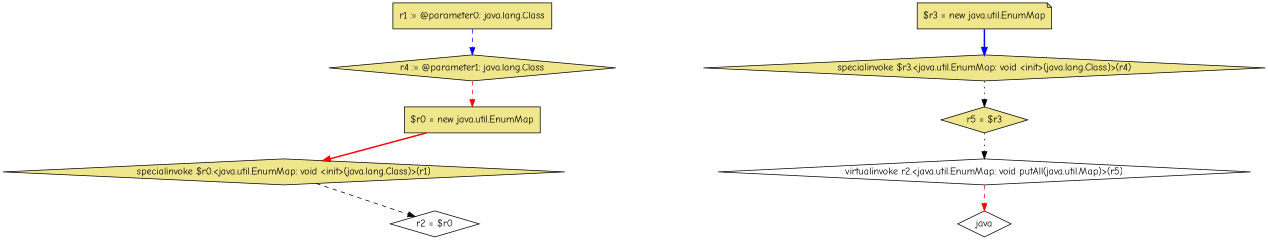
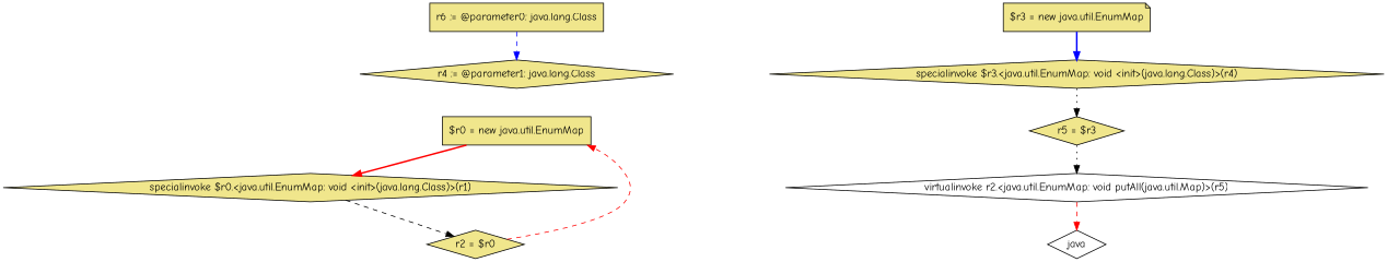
  digraph {
    fontname="Comic Neue"
    node [fillcolor=khaki fontname="Comic Neue" shape=diamond style=filled]
    edge [color=red fontname="Comic Neue" style=dashed]
-   "r1 := @parameter0: java.lang.Class" [shape=box]
+   "r1 := @parameter0: java.lang.Class" [shape=box label="r6 := @parameter0: java.lang.Class"]
    "r4 := @parameter1: java.lang.Class"
    "$r0 = new java.util.EnumMap" [shape=box]
    "specialinvoke $r0.<java.util.EnumMap: void <init>(java.lang.Class)>(r1)"
-   "r2 = $r0" [fillcolor=white]
+   "r2 = $r0"
    "$r3 = new java.util.EnumMap" [shape=note]
    "specialinvoke $r3.<java.util.EnumMap: void <init>(java.lang.Class)>(r4)"
    "r5 = $r3"
    "virtualinvoke r2.<java.util.EnumMap: void putAll(java.util.Map)>(r5)" [fillcolor=white]
    n10 [fillcolor=white label=java]
    "r1 := @parameter0: java.lang.Class" -> "r4 := @parameter1: java.lang.Class" [color=blue]
-   "r4 := @parameter1: java.lang.Class" -> "$r0 = new java.util.EnumMap"
+   "r2 = $r0" -> "$r0 = new java.util.EnumMap"
    "$r0 = new java.util.EnumMap" -> "specialinvoke $r0.<java.util.EnumMap: void <init>(java.lang.Class)>(r1)" [style=bold]
    "specialinvoke $r0.<java.util.EnumMap: void <init>(java.lang.Class)>(r1)" -> "r2 = $r0" [color=black]
    "$r3 = new java.util.EnumMap" -> "specialinvoke $r3.<java.util.EnumMap: void <init>(java.lang.Class)>(r4)" [color=blue style=bold]
    "specialinvoke $r3.<java.util.EnumMap: void <init>(java.lang.Class)>(r4)" -> "r5 = $r3" [color=black style=dotted]
    "r5 = $r3" -> "virtualinvoke r2.<java.util.EnumMap: void putAll(java.util.Map)>(r5)" [color=black style=dotted]
    "virtualinvoke r2.<java.util.EnumMap: void putAll(java.util.Map)>(r5)" -> n10
  }
